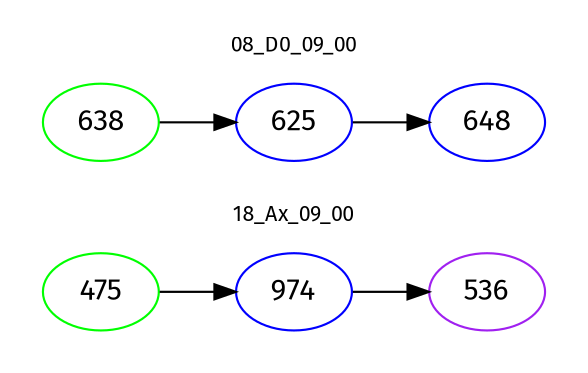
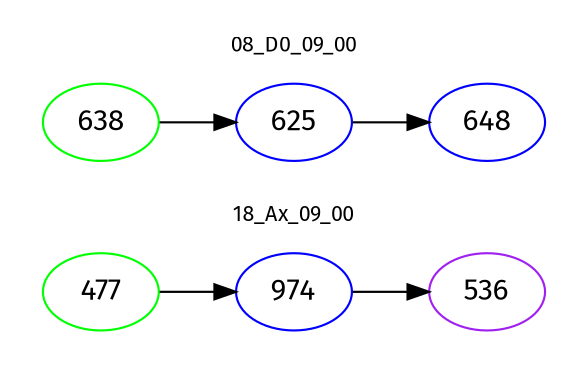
  digraph {
    fontname="Fira Sans"
    rankdir=LR
    node [color=blue fontname="Fira Sans"]
    edge [color=black fontname="Fira Sans"]
-   n1 [color=green label=475]
+   n1 [color=green label=477]
    n2 [label=974]
    n3 [color=purple label=536]
    n4 [color=green label=638]
    n5 [label=625]
    n6 [label=648]
    subgraph cluster_1 {
      color=white
      fontsize=10
      label="18_Ax_09_00"
      n1
      n2
      n3
    }
    subgraph cluster_2 {
      color=white
      fontsize=10
      label="08_D0_09_00"
      n4
      n5
      n6
    }
    n1 -> n2
    n2 -> n3
    n4 -> n5
    n5 -> n6
  }
